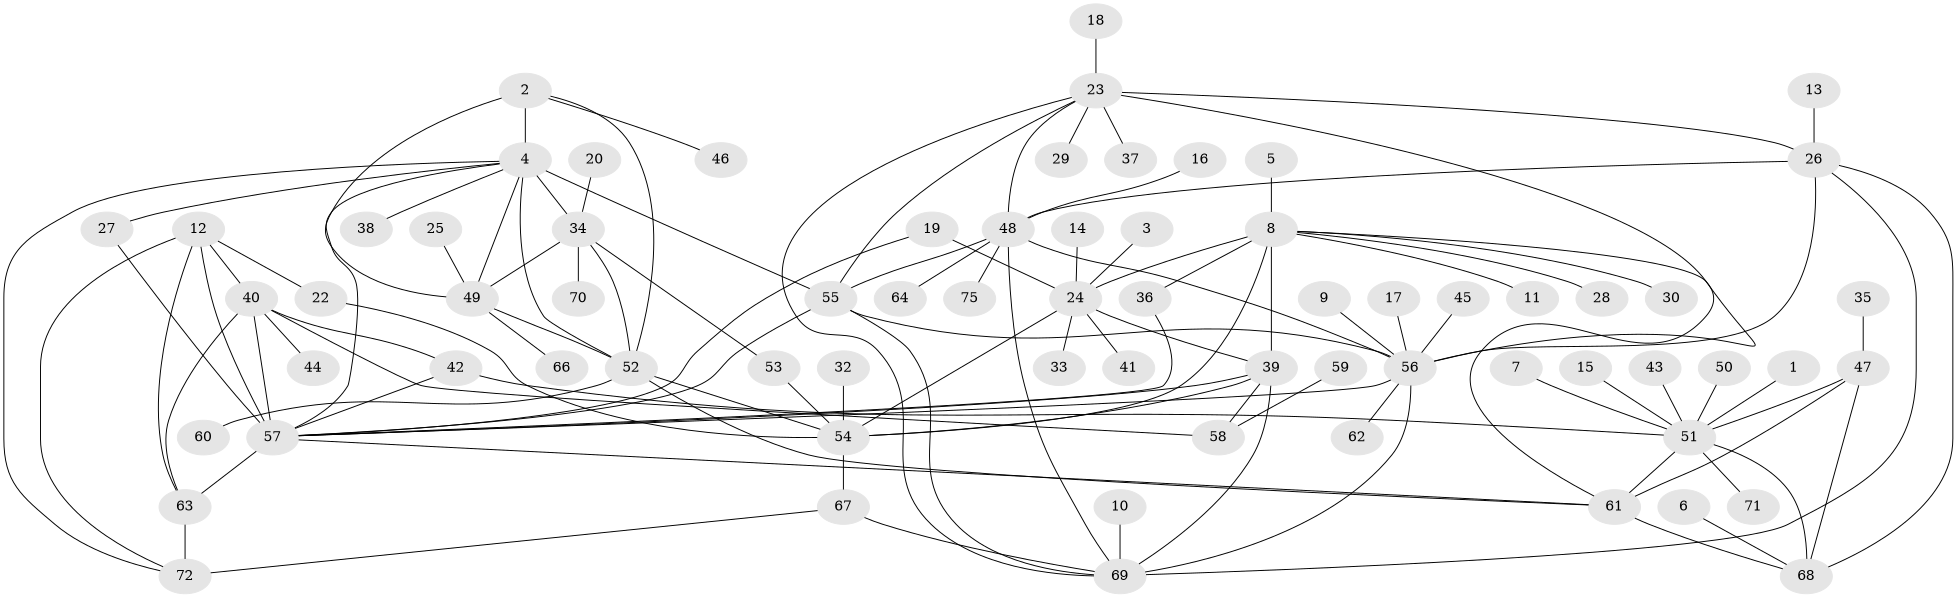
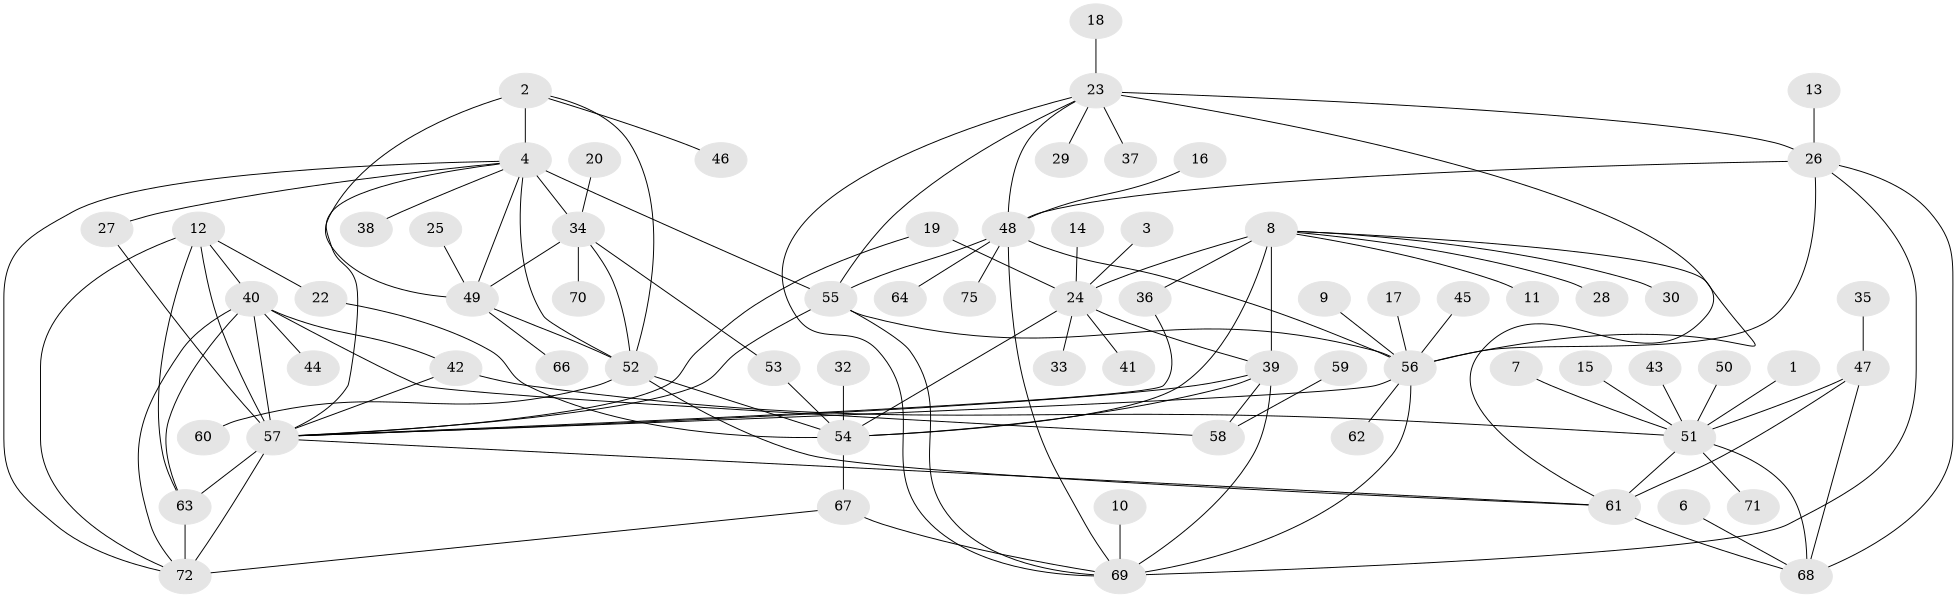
  graph {
    node [color=gray90 style=filled]
    edge [weight=1.0]
    1
    51
    68
    61
    71
    2
    4
    46
    49
    52
    34
    27
    38
    55
    57
    72
    53
    70
    66
    54
    60
    3
    24
    39
    33
    41
    56
    69
    63
-   5
    8
    11
    28
    30
    36
    6
    7
    58
    67
    9
    62
    10
    12
    22
    40
    42
    44
    13
    26
    48
    14
    15
    16
    64
    n55 [label=75]
    17
    18
    23
    29
    37
    19
    20
    47
    25
    32
    35
    43
    45
    50
    59
    1 -- 51
    51 -- 68 [weight=2.0]
    51 -- 61 [weight=4.0]
    51 -- 71
    61 -- 68 [weight=2.0]
    2 -- 4 [weight=2.0]
    2 -- 46
    2 -- 49
    2 -- 52
    4 -- 49 [weight=2.0]
    4 -- 52 [weight=2.0]
    4 -- 34 [weight=4.0]
    4 -- 27
    4 -- 38
    4 -- 55
    4 -- 57
    4 -- 72
    49 -- 52
    49 -- 66
    52 -- 61
    52 -- 54
    52 -- 60
    34 -- 49 [weight=2.0]
    34 -- 52 [weight=2.0]
    34 -- 53
    34 -- 70
    27 -- 57
    55 -- 57
    55 -- 56 [weight=2.0]
    55 -- 69
    57 -- 61
+   57 -- 72 [weight=2.0]
    57 -- 63 [weight=4.0]
    53 -- 54
    54 -- 67
    3 -- 24
    24 -- 54 [weight=2.0]
    24 -- 39 [weight=4.0]
    24 -- 33
    24 -- 41
    39 -- 57
    39 -- 54 [weight=2.0]
    39 -- 69
    39 -- 58
    56 -- 57
    56 -- 69 [weight=2.0]
    56 -- 62
    63 -- 72 [weight=2.0]
-   5 -- 8
    8 -- 61
    8 -- 54 [weight=2.0]
    8 -- 24 [weight=4.0]
    8 -- 39 [weight=4.0]
    8 -- 11
    8 -- 28
    8 -- 30
    8 -- 36
    36 -- 57
    6 -- 68
    7 -- 51
    67 -- 72
    67 -- 69
    9 -- 56
    10 -- 69
    12 -- 57 [weight=2.0]
    12 -- 72
    12 -- 63 [weight=2.0]
    12 -- 22
    12 -- 40
    22 -- 54
    40 -- 57 [weight=2.0]
+   40 -- 72
    40 -- 63 [weight=2.0]
    40 -- 58
    40 -- 42
    40 -- 44
    42 -- 51 [weight=2.0]
    42 -- 57
    13 -- 26
    26 -- 68
    26 -- 56 [weight=2.0]
    26 -- 69
    26 -- 48
    48 -- 55
    48 -- 56 [weight=2.0]
    48 -- 69
    48 -- 64
    48 -- n55
    14 -- 24
    15 -- 51
    16 -- 48
    17 -- 56
    18 -- 23
    23 -- 55
    23 -- 56 [weight=2.0]
    23 -- 69
    23 -- 26
    23 -- 48
    23 -- 29
    23 -- 37
    19 -- 57
    19 -- 24
    20 -- 34
    47 -- 51 [weight=4.0]
    47 -- 68 [weight=2.0]
    47 -- 61 [weight=4.0]
    25 -- 49
    32 -- 54
    35 -- 47
    43 -- 51
    45 -- 56
    50 -- 51
    59 -- 58
  }
